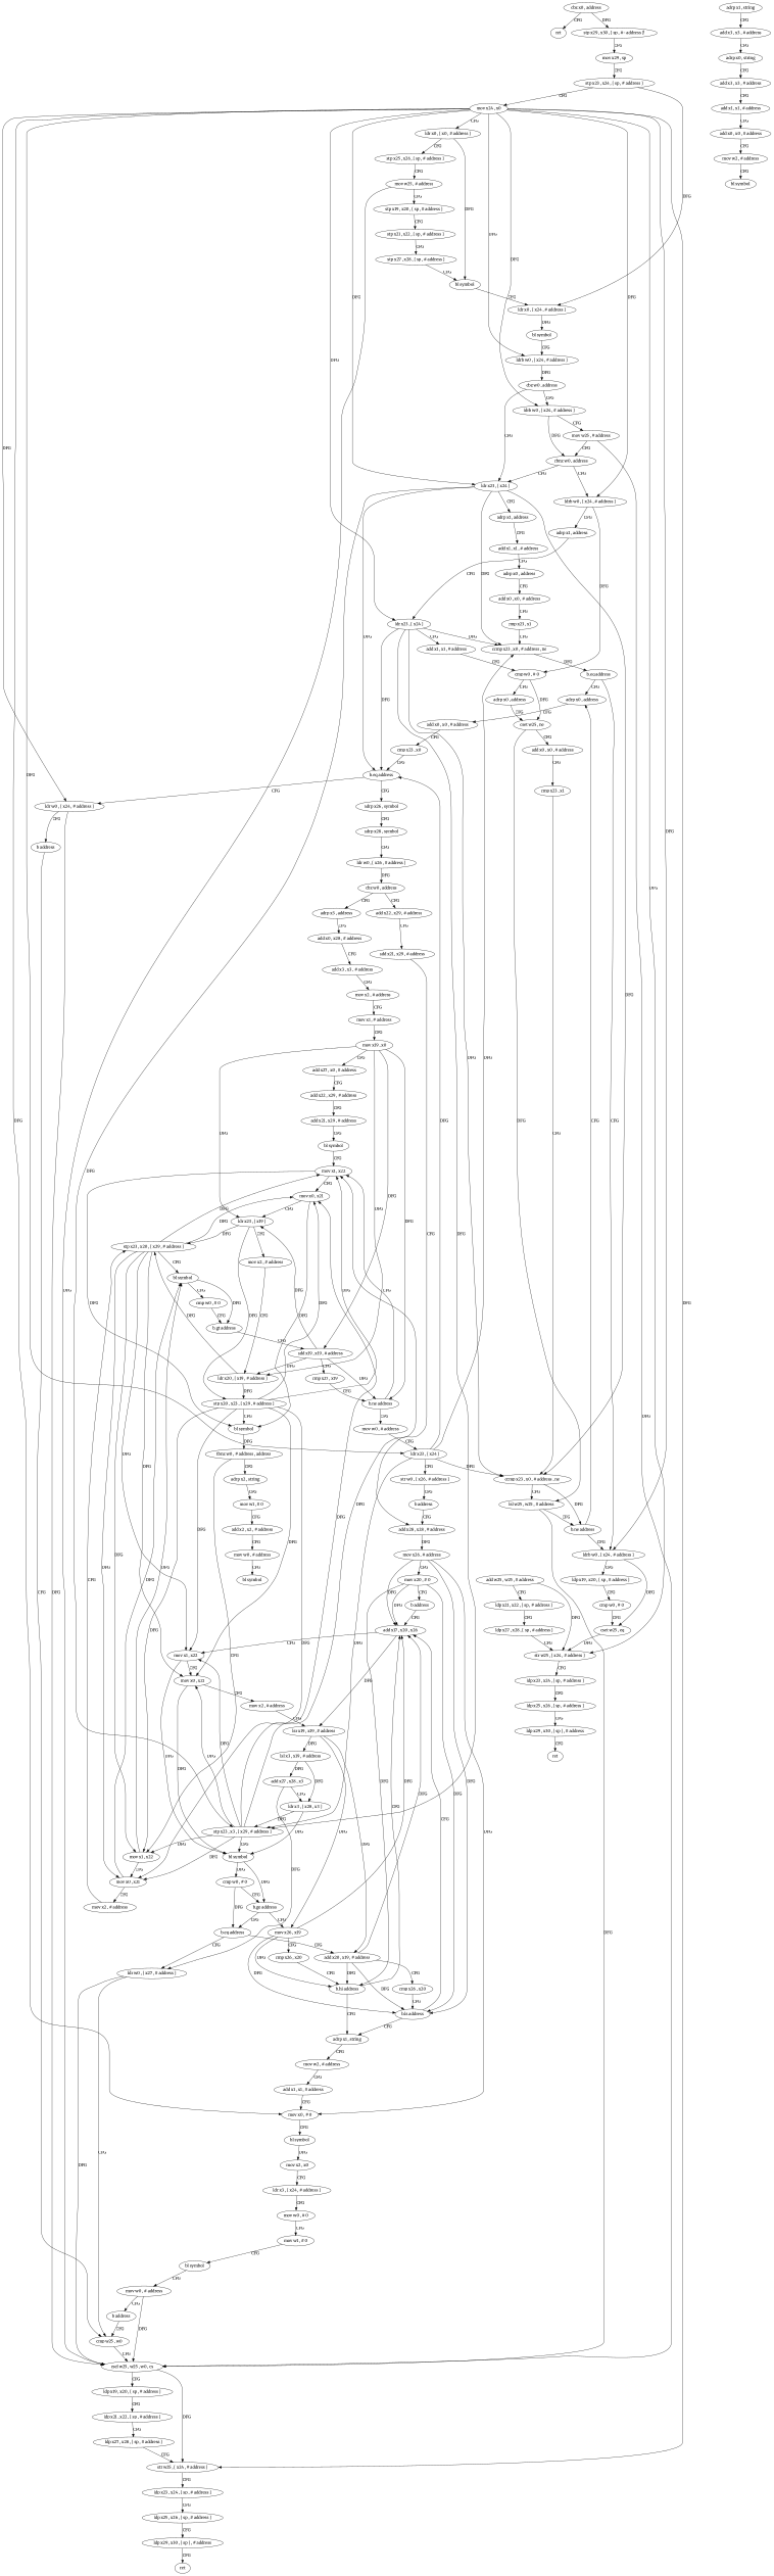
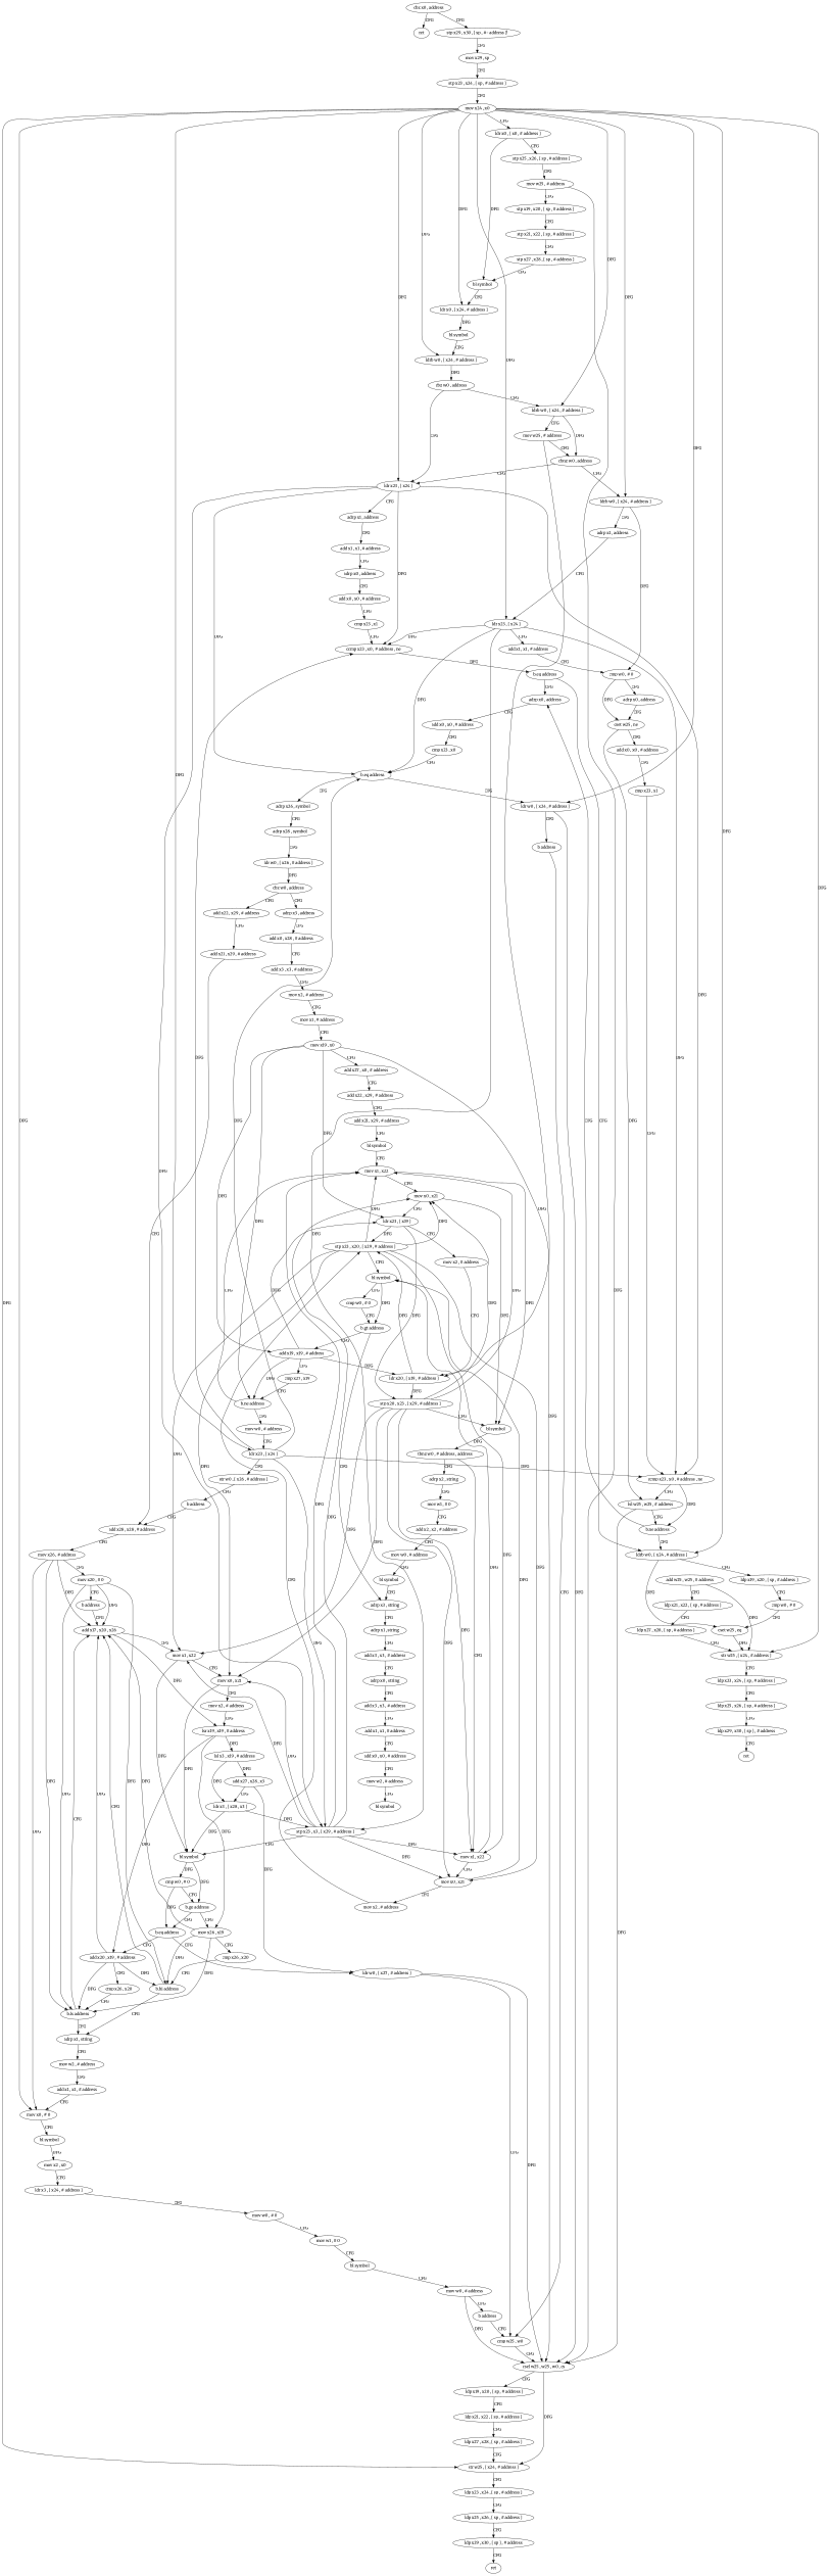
  digraph {
    fontname=Merriweather
    node [fontname=Merriweather]
    edge [fontname=Merriweather]
    n1 [label="cbz x0 , address"]
    n2 [label=ret]
    n3 [label="stp x29 , x30 , [ sp , #- address ]!"]
    n4 [label="mov x29 , sp"]
    n5 [label="stp x23 , x24 , [ sp , # address ]"]
    n6 [label="mov x24 , x0"]
    n7 [label="ldr x0 , [ x0 , # address ]"]
    n8 [label="ldr x0 , [ x24 , # address ]"]
    n9 [label="ldrb w0 , [ x24 , # address ]"]
    n10 [label="ldrb w0 , [ x24 , # address ]"]
    n11 [label="ldr x23 , [ x24 ]"]
    n12 [label="ldrb w0 , [ x24 , # address ]"]
    n13 [label="ldrb w0 , [ x24 , # address ]"]
    n14 [label="ldr x23 , [ x24 ]"]
    n15 [label="str w25 , [ x24 , # address ]"]
    n16 [label="ldr w0 , [ x24 , # address ]"]
    n17 [label="str w25 , [ x24 , # address ]"]
    n18 [label="ldr x23 , [ x24 ]"]
    n19 [label="mov x0 , # 0"]
    n20 [label="stp x25 , x26 , [ sp , # address ]"]
    n21 [label="bl symbol"]
    n22 [label="bl symbol"]
    n23 [label="cbz w0 , address"]
    n24 [label="mov w25 , # address"]
    n25 [label="cbnz w0 , address"]
    n26 [label="adrp x1 , address"]
    n27 [label="ccmp x23 , x0 , # address , ne"]
    n28 [label="ccmp x23 , x0 , # address , ne"]
    n29 [label="b.eq address"]
    n30 [label="stp x23 , x3 , [ x29 , # address ]"]
    n31 [label="adrp x1 , address"]
    n32 [label="cmp w0 , # 0"]
    n33 [label="ldp x19 , x20 , [ sp , # address ]"]
    n34 [label="cset w25 , eq"]
    n35 [label="add x1 , x1 , # address"]
    n36 [label="ldp x23 , x24 , [ sp , # address ]"]
    n37 [label="csel w25 , w25 , w0 , cs"]
    n38 [label="b address"]
    n39 [label="ldp x23 , x24 , [ sp , # address ]"]
    n40 [label="str w0 , [ x26 , # address ]"]
    n41 [label="ldr x3 , [ x24 , # address ]"]
    n42 [label="mov w0 , # 0"]
    n43 [label="mov w25 , # address"]
    n44 [label="stp x19 , x20 , [ sp , # address ]"]
    n45 [label="stp x21 , x22 , [ sp , # address ]"]
    n46 [label="ldp x19 , x20 , [ sp , # address ]"]
    n47 [label="stp x27 , x28 , [ sp , # address ]"]
    n48 [label="add x1 , x1 , # address"]
    n49 [label="b.eq address"]
    n50 [label="lsl w25 , w25 , # address"]
    n51 [label="b.ne address"]
    n52 [label="adrp x26 , symbol"]
    n53 [label="mov x1 , x22"]
    n54 [label="mov x0 , x21"]
    n55 [label="mov x1 , x22"]
    n56 [label="mov x0 , x21"]
    n57 [label="mov x1 , x22"]
    n58 [label="mov x0 , x21"]
    n59 [label="bl symbol"]
    n60 [label="adrp x0 , address"]
    n61 [label="cset w25 , ne"]
    n62 [label="adrp x0 , address"]
    n63 [label="add x0 , x0 , # address"]
    n64 [label="cmp x23 , x1"]
    n65 [label="adrp x0 , address"]
    n66 [label="add x0 , x0 , # address"]
    n67 [label="cmp w0 , # 0"]
    n68 [label="cmp x23 , x0"]
    n69 [label="add x0 , x0 , # address"]
    n70 [label="cmp x23 , x1"]
    n71 [label="add w25 , w25 , # address"]
    n72 [label="ldp x21 , x22 , [ sp , # address ]"]
    n73 [label="ldp x27 , x28 , [ sp , # address ]"]
    n74 [label="ldp x25 , x26 , [ sp , # address ]"]
    n75 [label="ldp x29 , x30 , [ sp ] , # address"]
    n76 [label=ret]
    n77 [label="adrp x28 , symbol"]
    n78 [label="cmp w25 , w0"]
    n79 [label="ldr w0 , [ x26 , # address ]"]
    n80 [label="cbz w0 , address"]
    n81 [label="adrp x3 , address"]
    n82 [label="add x22 , x29 , # address"]
    n83 [label="add x0 , x28 , # address"]
    n84 [label="add x21 , x29 , # address"]
    n85 [label="add x3 , x3 , # address"]
    n86 [label="add x28 , x28 , # address"]
    n87 [label="ldp x21 , x22 , [ sp , # address ]"]
    n88 [label="ldp x27 , x28 , [ sp , # address ]"]
    n89 [label="ldp x25 , x26 , [ sp , # address ]"]
    n90 [label="ldp x29 , x30 , [ sp ] , # address"]
    n91 [label=ret]
    n92 [label="mov x2 , # address"]
    n93 [label="mov x1 , # address"]
    n94 [label="mov x19 , x0"]
    n95 [label="add x27 , x0 , # address"]
    n96 [label="add x19 , x19 , # address"]
    n97 [label="b.ne address"]
    n98 [label="ldr x23 , [ x19 ]"]
    n99 [label="ldr x20 , [ x19 , # address ]"]
    n100 [label="add x22 , x29 , # address"]
    n101 [label="cmp x27 , x19"]
    n102 [label="mov w0 , # address"]
    n103 [label="stp x23 , x20 , [ x29 , # address ]"]
    n104 [label="mov x2 , # address"]
    n105 [label="stp x20 , x23 , [ x29 , # address ]"]
    n106 [label="add x21 , x29 , # address"]
    n107 [label="bl symbol"]
    n108 [label="bl symbol"]
    n109 [label="tbnz w0 , # address , address"]
    n110 [label="mov x26 , # address"]
    n111 [label="add x17 , x20 , x26"]
    n112 [label="b.ls address"]
    n113 [label="mov x20 , # 0"]
    n114 [label="adrp x2 , string"]
    n115 [label="mov w1 , # 0"]
    n116 [label="add x2 , x2 , # address"]
    n117 [label="mov w0 , # address"]
    n118 [label="bl symbol"]
+   n119 [label="adrp x3 , string"]
    n120 [label="adrp x1 , string"]
    n121 [label="add x3 , x3 , # address"]
    n122 [label="bl symbol"]
    n123 [label="mov x2 , # address"]
    n124 [label="cmp w0 , # 0"]
    n125 [label="b.gt address"]
    n126 [label="mov x2 , # address"]
    n127 [label="lsr x19 , x19 , # address"]
    n128 [label="lsl x3 , x19 , # address"]
    n129 [label="mov x26 , x19"]
    n130 [label="add x20 , x19 , # address"]
    n131 [label="cmp w0 , # 0"]
    n132 [label="b.ge address"]
    n133 [label="add x27 , x28 , x3"]
    n134 [label="ldr x3 , [ x28 , x3 ]"]
    n135 [label="cmp x26 , x20"]
    n136 [label="b.hi address"]
    n137 [label="cmp x26 , x20"]
    n138 [label="ldr w0 , [ x27 , # address ]"]
    n139 [label="b.eq address"]
    n140 [label="adrp x1 , string"]
    n141 [label="adrp x0 , string"]
    n142 [label="add x3 , x3 , # address"]
    n143 [label="add x1 , x1 , # address"]
    n144 [label="add x0 , x0 , # address"]
    n145 [label="mov w2 , # address"]
    n146 [label="bl symbol"]
    n147 [label="mov w2 , # address"]
    n148 [label="add x1 , x1 , # address"]
    n149 [label="b address"]
    n150 [label="bl symbol"]
    n151 [label="mov x2 , x0"]
    n152 [label="mov w1 , # 0"]
    n153 [label="bl symbol"]
    n154 [label="mov w0 , # address"]
    n155 [label="b address"]
    n156 [label="b address"]
    n1 -> n2 [label=CFG]
-   n1 -> n3 [label=DFG]
+   n1 -> n3 [label=CFG]
    n3 -> n4 [label=CFG]
    n4 -> n5 [label=CFG]
    n5 -> n6 [label=CFG]
    n6 -> n7 [label=CFG]
-   n5 -> n8 [label=DFG]
+   n6 -> n8 [label=DFG]
    n6 -> n9 [label=DFG]
    n6 -> n10 [label=DFG]
    n6 -> n11 [label=DFG]
    n6 -> n12 [label=DFG]
    n6 -> n13 [label=DFG]
    n6 -> n14 [label=DFG]
    n6 -> n15 [label=DFG]
    n6 -> n16 [label=DFG]
    n6 -> n17 [label=DFG]
    n6 -> n18 [label=DFG]
    n6 -> n19 [label=DFG]
    n7 -> n20 [label=CFG]
    n7 -> n21 [label=DFG]
    n8 -> n22 [label=DFG]
    n9 -> n23 [label=DFG]
    n10 -> n24 [label=CFG]
    n10 -> n25 [label=DFG]
    n11 -> n26 [label=CFG]
    n11 -> n27 [label=DFG]
    n11 -> n28 [label=DFG]
    n11 -> n29 [label=DFG]
    n11 -> n30 [label=DFG]
    n12 -> n31 [label=CFG]
    n12 -> n32 [label=DFG]
    n13 -> n33 [label=CFG]
    n13 -> n34 [label=DFG]
    n14 -> n27 [label=DFG]
    n14 -> n28 [label=DFG]
    n14 -> n29 [label=DFG]
    n14 -> n30 [label=DFG]
    n14 -> n35 [label=CFG]
    n15 -> n36 [label=CFG]
    n16 -> n37 [label=DFG]
    n16 -> n38 [label=CFG]
    n17 -> n39 [label=CFG]
    n18 -> n27 [label=DFG]
    n18 -> n28 [label=DFG]
    n18 -> n29 [label=DFG]
    n18 -> n30 [label=DFG]
    n18 -> n40 [label=CFG]
    n19 -> n150 [label=CFG]
    n20 -> n43 [label=CFG]
    n21 -> n8 [label=CFG]
    n22 -> n9 [label=CFG]
    n23 -> n10 [label=CFG]
    n23 -> n11 [label=CFG]
    n24 -> n25 [label=CFG]
    n24 -> n37 [label=DFG]
    n25 -> n11 [label=CFG]
    n25 -> n12 [label=CFG]
    n26 -> n48 [label=CFG]
    n27 -> n49 [label=DFG]
    n28 -> n50 [label=CFG]
    n28 -> n51 [label=DFG]
    n29 -> n16 [label=CFG]
    n29 -> n52 [label=CFG]
    n30 -> n53 [label=DFG]
    n30 -> n54 [label=DFG]
    n30 -> n55 [label=DFG]
    n30 -> n56 [label=DFG]
    n30 -> n57 [label=DFG]
    n30 -> n58 [label=DFG]
    n30 -> n59 [label=CFG]
    n31 -> n14 [label=CFG]
    n32 -> n60 [label=CFG]
    n32 -> n61 [label=DFG]
    n33 -> n67 [label=CFG]
    n34 -> n15 [label=DFG]
    n35 -> n32 [label=CFG]
    n36 -> n74 [label=CFG]
    n37 -> n17 [label=DFG]
    n37 -> n46 [label=CFG]
    n38 -> n78 [label=CFG]
    n39 -> n89 [label=CFG]
    n40 -> n149 [label=CFG]
    n41 -> n42 [label=CFG]
    n42 -> n152 [label=CFG]
    n43 -> n37 [label=DFG]
    n43 -> n44 [label=CFG]
    n44 -> n45 [label=CFG]
    n45 -> n47 [label=CFG]
    n46 -> n87 [label=CFG]
    n47 -> n21 [label=CFG]
    n48 -> n62 [label=CFG]
    n49 -> n13 [label=CFG]
    n49 -> n65 [label=CFG]
    n50 -> n37 [label=DFG]
    n50 -> n51 [label=CFG]
    n51 -> n13 [label=CFG]
    n51 -> n65 [label=CFG]
    n52 -> n77 [label=CFG]
    n53 -> n54 [label=CFG]
    n53 -> n108 [label=DFG]
    n54 -> n98 [label=CFG]
    n54 -> n108 [label=DFG]
    n55 -> n56 [label=CFG]
    n55 -> n122 [label=DFG]
    n56 -> n122 [label=DFG]
    n56 -> n123 [label=CFG]
    n57 -> n58 [label=CFG]
    n57 -> n59 [label=DFG]
    n58 -> n59 [label=DFG]
    n58 -> n126 [label=CFG]
    n59 -> n131 [label=DFG]
    n59 -> n132 [label=DFG]
    n60 -> n61 [label=CFG]
    n61 -> n50 [label=DFG]
    n61 -> n69 [label=CFG]
    n62 -> n63 [label=CFG]
    n63 -> n64 [label=CFG]
    n64 -> n27 [label=CFG]
    n65 -> n66 [label=CFG]
    n66 -> n68 [label=CFG]
    n67 -> n34 [label=CFG]
    n68 -> n29 [label=CFG]
    n69 -> n70 [label=CFG]
    n70 -> n28 [label=CFG]
    n71 -> n15 [label=DFG]
    n71 -> n72 [label=CFG]
    n72 -> n73 [label=CFG]
    n73 -> n15 [label=CFG]
    n74 -> n75 [label=CFG]
    n75 -> n76 [label=CFG]
    n77 -> n79 [label=CFG]
    n78 -> n37 [label=CFG]
    n79 -> n80 [label=DFG]
    n80 -> n81 [label=CFG]
    n80 -> n82 [label=CFG]
    n81 -> n83 [label=CFG]
    n82 -> n84 [label=CFG]
    n83 -> n85 [label=CFG]
    n84 -> n86 [label=CFG]
    n85 -> n92 [label=CFG]
-   n86 -> n110 [label=DFG]
+   n86 -> n110 [label=CFG]
    n87 -> n88 [label=CFG]
    n88 -> n17 [label=CFG]
    n89 -> n90 [label=CFG]
    n90 -> n91 [label=CFG]
    n92 -> n93 [label=CFG]
    n93 -> n94 [label=CFG]
    n94 -> n95 [label=CFG]
    n94 -> n96 [label=DFG]
    n94 -> n97 [label=DFG]
    n94 -> n98 [label=DFG]
    n94 -> n99 [label=DFG]
    n95 -> n100 [label=CFG]
    n96 -> n97 [label=DFG]
    n96 -> n98 [label=DFG]
    n96 -> n99 [label=DFG]
    n96 -> n101 [label=CFG]
    n97 -> n53 [label=CFG]
    n97 -> n102 [label=CFG]
    n98 -> n103 [label=DFG]
    n98 -> n104 [label=CFG]
    n98 -> n105 [label=DFG]
    n99 -> n103 [label=DFG]
    n99 -> n105 [label=DFG]
    n100 -> n106 [label=CFG]
    n101 -> n97 [label=CFG]
    n102 -> n18 [label=CFG]
    n103 -> n53 [label=DFG]
    n103 -> n54 [label=DFG]
    n103 -> n55 [label=DFG]
    n103 -> n56 [label=DFG]
    n103 -> n57 [label=DFG]
    n103 -> n58 [label=DFG]
    n103 -> n122 [label=CFG]
    n104 -> n99 [label=CFG]
    n105 -> n53 [label=DFG]
    n105 -> n54 [label=DFG]
    n105 -> n55 [label=DFG]
    n105 -> n56 [label=DFG]
    n105 -> n57 [label=DFG]
    n105 -> n58 [label=DFG]
    n105 -> n108 [label=CFG]
    n106 -> n107 [label=CFG]
    n107 -> n53 [label=CFG]
    n108 -> n109 [label=DFG]
    n109 -> n55 [label=CFG]
    n109 -> n114 [label=CFG]
    n110 -> n19 [label=DFG]
    n110 -> n111 [label=DFG]
    n110 -> n112 [label=DFG]
    n110 -> n113 [label=CFG]
    n111 -> n57 [label=CFG]
    n111 -> n127 [label=DFG]
    n112 -> n111 [label=CFG]
    n112 -> n140 [label=CFG]
    n113 -> n111 [label=DFG]
    n113 -> n112 [label=DFG]
    n113 -> n136 [label=DFG]
    n113 -> n156 [label=CFG]
    n114 -> n115 [label=CFG]
    n115 -> n116 [label=CFG]
    n116 -> n117 [label=CFG]
    n117 -> n118 [label=CFG]
+   n118 -> n119 [label=CFG]
+   n119 -> n120 [label=CFG]
    n120 -> n121 [label=CFG]
    n121 -> n141 [label=CFG]
    n122 -> n124 [label=CFG]
    n122 -> n125 [label=DFG]
    n123 -> n103 [label=CFG]
    n124 -> n125 [label=CFG]
    n125 -> n96 [label=CFG]
+   n125 -> n119 [label=CFG]
    n126 -> n127 [label=CFG]
    n127 -> n128 [label=DFG]
    n127 -> n129 [label=DFG]
    n127 -> n130 [label=DFG]
    n128 -> n133 [label=DFG]
    n128 -> n134 [label=DFG]
    n129 -> n111 [label=DFG]
    n129 -> n112 [label=DFG]
    n129 -> n135 [label=CFG]
    n129 -> n136 [label=DFG]
    n130 -> n111 [label=DFG]
    n130 -> n112 [label=DFG]
    n130 -> n136 [label=DFG]
    n130 -> n137 [label=CFG]
    n131 -> n132 [label=CFG]
    n131 -> n139 [label=DFG]
    n132 -> n129 [label=CFG]
    n132 -> n139 [label=CFG]
    n133 -> n134 [label=CFG]
    n133 -> n138 [label=DFG]
    n134 -> n30 [label=DFG]
    n134 -> n59 [label=DFG]
    n135 -> n136 [label=CFG]
    n136 -> n111 [label=CFG]
    n136 -> n140 [label=CFG]
    n137 -> n112 [label=CFG]
    n138 -> n37 [label=DFG]
    n138 -> n78 [label=CFG]
    n139 -> n130 [label=CFG]
    n139 -> n138 [label=CFG]
    n140 -> n147 [label=CFG]
    n141 -> n142 [label=CFG]
    n142 -> n143 [label=CFG]
    n143 -> n144 [label=CFG]
    n144 -> n145 [label=CFG]
    n145 -> n146 [label=CFG]
    n147 -> n148 [label=CFG]
    n148 -> n19 [label=CFG]
    n149 -> n86 [label=CFG]
    n150 -> n151 [label=DFG]
    n151 -> n41 [label=CFG]
    n152 -> n153 [label=CFG]
    n153 -> n154 [label=CFG]
    n154 -> n37 [label=DFG]
    n154 -> n155 [label=CFG]
    n155 -> n78 [label=CFG]
    n156 -> n111 [label=CFG]
  }
